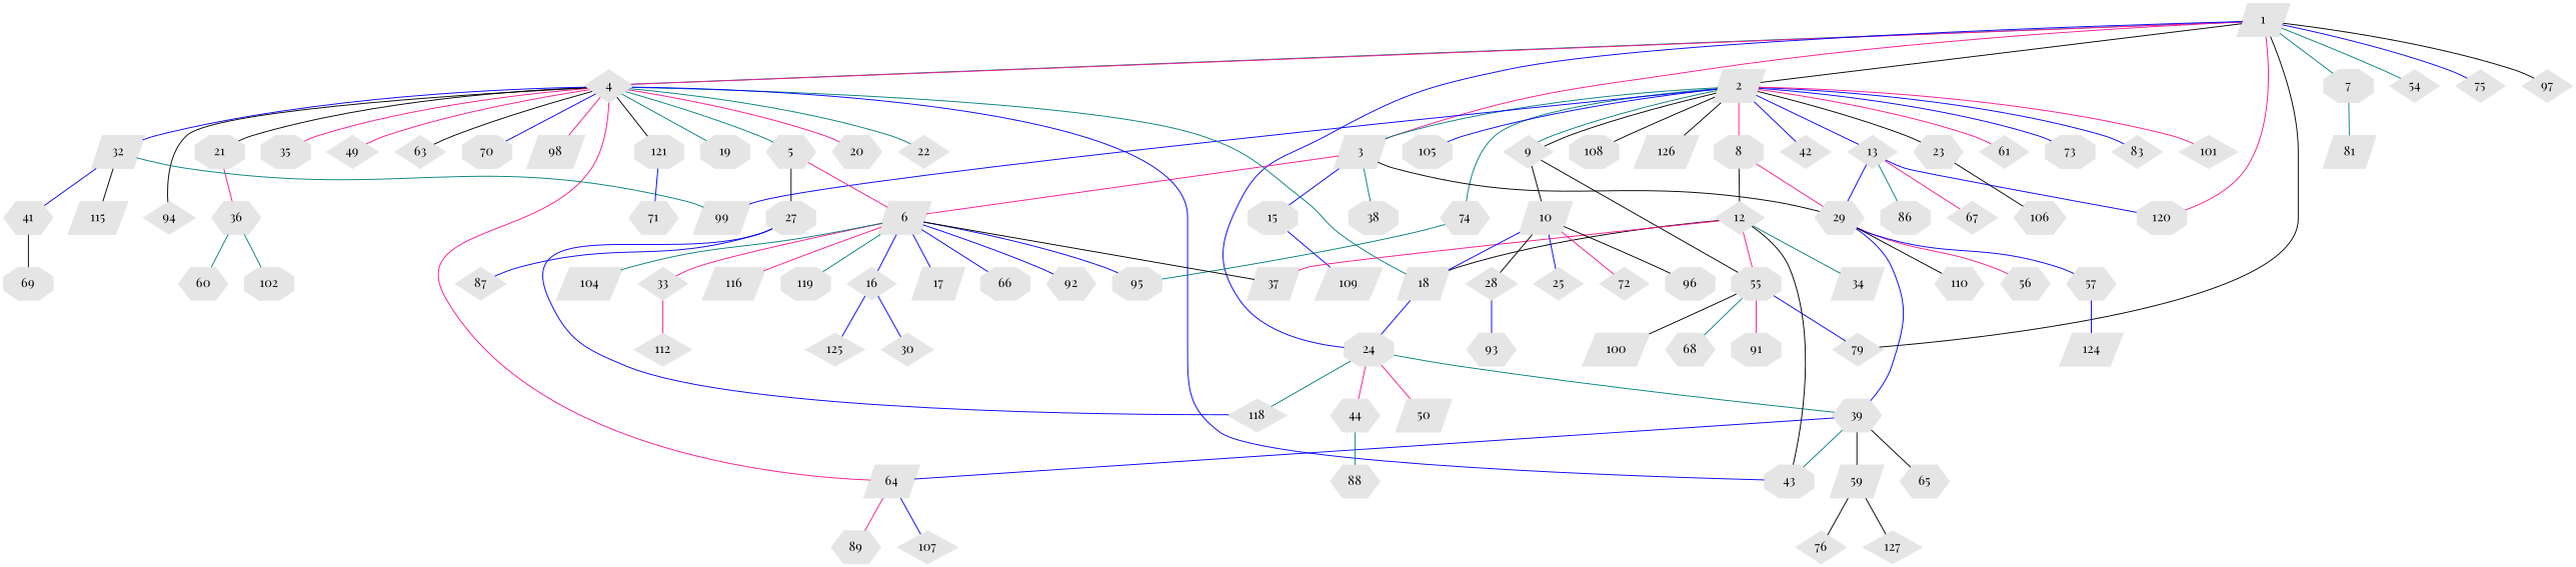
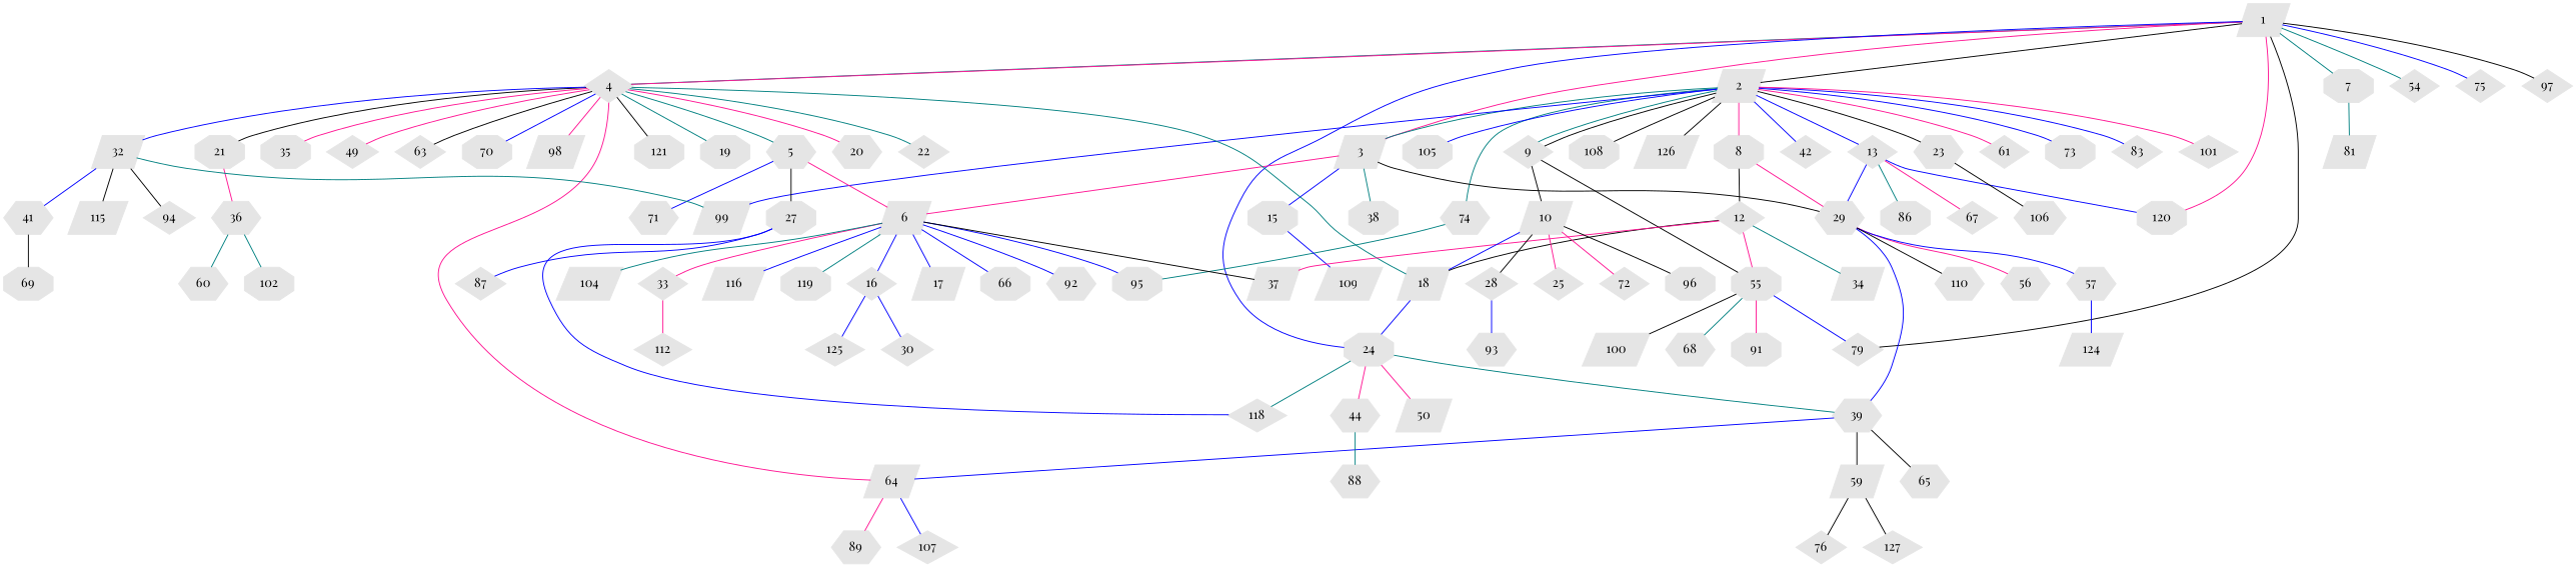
  graph {
    fontname="Playfair Display"
    node [color=gray90 fontname="Playfair Display" shape=diamond style=filled]
    edge [color=blue fontname="Playfair Display"]
    1 [shape=parallelogram super="+47"]
    2 [shape=parallelogram super="+62"]
    3 [shape=parallelogram super="+53"]
    4 [super="+11"]
    7 [shape=octagon super="+52"]
    24 [shape=octagon super="+78"]
    54
    75
    79
    97
    120 [shape=octagon]
    8 [shape=octagon super="+14"]
    9
    13 [super="+48"]
    23 [shape=hexagon super="+82"]
    42
    61
    73 [shape=octagon]
    74 [shape=hexagon super="+77"]
    83
    99 [shape=parallelogram super="+111"]
    101
    105 [shape=octagon]
    108 [shape=octagon]
    126 [shape=parallelogram]
    6 [shape=parallelogram super="+84"]
    15 [shape=octagon super="+31"]
    29 [shape=hexagon super="+40"]
    38 [shape=octagon]
    5 [shape=hexagon super="+46"]
    18 [shape=parallelogram super="+51"]
    19 [shape=octagon]
    20 [shape=hexagon]
    21 [shape=octagon]
    22
    32 [shape=parallelogram super="+90"]
    35 [shape=octagon]
-   43 [shape=octagon super="+85"]
    49
    63
    64 [shape=parallelogram super="+122"]
    70 [shape=octagon]
    94
    98 [shape=parallelogram]
    121 [shape=octagon]
    81 [shape=parallelogram]
    39 [shape=hexagon super="+114"]
    44 [shape=hexagon super="+113"]
    50 [shape=parallelogram]
    118
    12 [super="+26"]
    10 [shape=parallelogram super="+58"]
    55 [shape=octagon super="+117"]
    67
    86 [shape=octagon]
    106 [shape=hexagon]
    95 [shape=octagon]
    16 [super="+80"]
    17 [shape=parallelogram]
    33
    37 [shape=parallelogram]
    66 [shape=octagon]
    92 [shape=hexagon]
    104 [shape=parallelogram]
    116 [shape=parallelogram]
    119 [shape=octagon]
    109 [shape=parallelogram]
    56 [shape=hexagon]
    57 [shape=hexagon]
    110 [shape=hexagon]
    27 [shape=octagon]
    71 [shape=hexagon]
    36 [shape=hexagon super="+45"]
    41 [shape=hexagon]
    115 [shape=parallelogram]
    89 [shape=hexagon]
    107
    87
    30
    125
    112
    69 [shape=octagon super="+103"]
    34 [shape=parallelogram]
    25
    28
    72 [super="+123"]
    96 [shape=octagon]
    68 [shape=hexagon]
    91 [shape=octagon]
    100 [shape=parallelogram]
    93 [shape=hexagon]
    60 [shape=hexagon]
    102 [shape=octagon]
    59 [shape=parallelogram]
    65 [shape=hexagon]
    88 [shape=hexagon]
    124 [shape=parallelogram]
    76
    127
    1 -- 2 [color=black]
    1 -- 3 [color=deeppink]
    1 -- 4 [color=teal]
    1 -- 4 [color=deeppink]
    1 -- 7 [color=teal]
    1 -- 24
    1 -- 54 [color=teal]
    1 -- 75
    1 -- 79 [color=black]
    1 -- 97 [color=black]
    1 -- 120 [color=deeppink]
    2 -- 3 [color=teal]
    2 -- 8 [color=deeppink]
    2 -- 9 [color=teal]
    2 -- 9 [color=black]
    2 -- 13
    2 -- 23 [color=black]
    2 -- 42
    2 -- 61 [color=deeppink]
    2 -- 73
    2 -- 74 [color=teal]
    2 -- 83
    2 -- 99
    2 -- 101 [color=deeppink]
    2 -- 105
    2 -- 108 [color=black]
    2 -- 126 [color=black]
    3 -- 6 [color=deeppink]
    3 -- 15
    3 -- 29 [color=black]
    3 -- 38 [color=teal]
    4 -- 5 [color=teal]
    4 -- 18 [color=teal]
    4 -- 19 [color=teal]
    4 -- 20 [color=deeppink]
    4 -- 21 [color=black]
    4 -- 22 [color=teal]
    4 -- 32 [weight=2]
    4 -- 35 [color=deeppink]
-   4 -- 43
    4 -- 49 [color=deeppink]
    4 -- 63 [color=black]
    4 -- 64 [color=deeppink]
    4 -- 70
-   4 -- 94 [color=black]
+   32 -- 94 [color=black]
    4 -- 98 [color=deeppink]
    4 -- 121 [color=black]
    7 -- 81 [color=teal]
    24 -- 39 [color=teal]
    24 -- 44 [color=deeppink]
    24 -- 50 [color=deeppink]
    24 -- 118 [color=teal]
    8 -- 29 [color=deeppink]
    8 -- 12 [color=black]
    9 -- 10 [color=black]
    9 -- 55 [color=black]
    13 -- 120
    13 -- 29
    13 -- 67 [color=deeppink]
    13 -- 86 [color=teal]
    23 -- 106 [color=black]
    74 -- 95 [color=teal]
    6 -- 95
    6 -- 16
    6 -- 17
    6 -- 33 [color=deeppink]
    6 -- 37 [color=black]
    6 -- 66
    6 -- 92
    6 -- 104 [color=teal]
-   6 -- 116 [color=deeppink]
+   6 -- 116
    6 -- 119 [color=teal]
    15 -- 109
    29 -- 39
    29 -- 56 [color=deeppink]
    29 -- 57
    29 -- 110 [color=black]
    5 -- 6 [color=deeppink]
    5 -- 27 [color=black]
-   121 -- 71
+   5 -- 71
    18 -- 24
    21 -- 36 [color=deeppink]
    32 -- 99 [color=teal]
    32 -- 41
    32 -- 115 [color=black]
    64 -- 89 [color=deeppink]
    64 -- 107
-   39 -- 43 [color=teal]
    39 -- 64
    39 -- 59 [color=black]
    39 -- 65 [color=black]
    44 -- 88 [color=teal]
    12 -- 18 [color=black]
-   12 -- 43 [color=black]
    12 -- 55 [color=deeppink]
    12 -- 37 [color=deeppink]
    12 -- 34 [color=teal]
    10 -- 18
-   10 -- 25
+   10 -- 25 [color=deeppink]
    10 -- 28 [color=black]
    10 -- 72 [color=deeppink]
    10 -- 96 [color=black]
    55 -- 79
    55 -- 68 [color=teal]
    55 -- 91 [color=deeppink]
    55 -- 100 [color=black]
    16 -- 30
    16 -- 125
    33 -- 112 [color=deeppink]
    57 -- 124
    27 -- 118
    27 -- 87
    36 -- 60 [color=teal]
    36 -- 102 [color=teal]
    41 -- 69 [color=black]
    28 -- 93
    59 -- 76 [color=black]
    59 -- 127 [color=black]
  }
